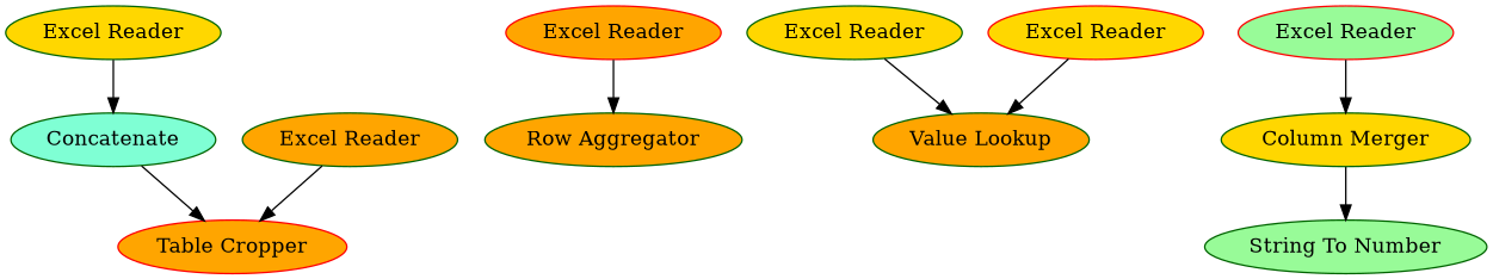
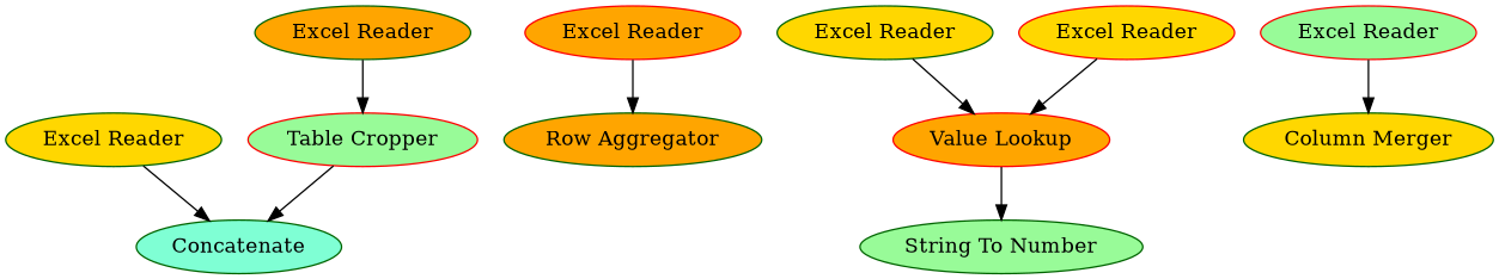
  digraph {
    rankdir=TB
    node [color=darkgreen fillcolor=orange style=filled]
    n1 [fillcolor=gold label="Excel Reader"]
    n2 [fillcolor=aquamarine label=Concatenate]
    n3 [color=red label="Excel Reader"]
    n4 [label="Row Aggregator"]
    n5 [fillcolor=gold label="Excel Reader"]
-   n6 [label="Value Lookup"]
+   n6 [color=red label="Value Lookup"]
    n7 [label="Excel Reader"]
-   n8 [color=red label="Table Cropper"]
+   n8 [color=red fillcolor=palegreen label="Table Cropper"]
    n9 [color=red fillcolor=gold label="Excel Reader"]
    n10 [color=red fillcolor=palegreen label="Excel Reader"]
    n11 [fillcolor=gold label="Column Merger"]
    n12 [fillcolor=palegreen label="String To Number"]
    n1 -> n2
    n3 -> n4
    n5 -> n6
    n7 -> n8
-   n2 -> n8
+   n8 -> n2
    n9 -> n6
    n10 -> n11
-   n11 -> n12
+   n6 -> n12
  }
